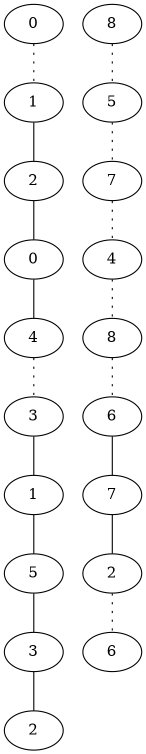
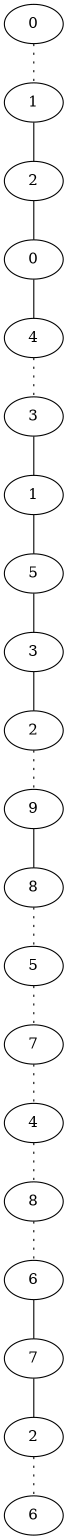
  graph {
    n1 [label=0]
    n2 [label=1]
    n3 [label=2]
    n4 [label=0]
    n5 [label=4]
    n6 [label=3]
    n7 [label=1]
    n8 [label=5]
    n9 [label=3]
    n10 [label=2]
+   n11 [label=9]
    n12 [label=8]
    n13 [label=5]
    n14 [label=7]
    n15 [label=4]
    n16 [label=8]
    n17 [label=6]
    n18 [label=7]
    n19 [label=2]
    n20 [label=6]
    n1 -- n2 [style=dotted]
    n2 -- n3
    n3 -- n4
    n4 -- n5
    n5 -- n6 [style=dotted]
    n6 -- n7
    n7 -- n8
    n8 -- n9
    n9 -- n10
+   n10 -- n11 [style=dotted]
+   n11 -- n12
    n12 -- n13 [style=dotted]
    n13 -- n14 [style=dotted]
    n14 -- n15 [style=dotted]
    n15 -- n16 [style=dotted]
    n16 -- n17 [style=dotted]
    n17 -- n18
    n18 -- n19
    n19 -- n20 [style=dotted]
  }
